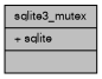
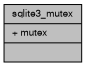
  digraph {
-   n1 [color=black fillcolor=grey75 fontcolor=black fontname=FreeSans fontsize=10 height=0.2 label="{sqlite3_mutex\n|+ sqlite\l|}" shape=record style=filled width=0.4]
+   n1 [color=black fillcolor=grey75 fontcolor=black fontname=FreeSans fontsize=10 height=0.2 label="{sqlite3_mutex\n|+ mutex\l|}" shape=record style=filled width=0.4]
  }
